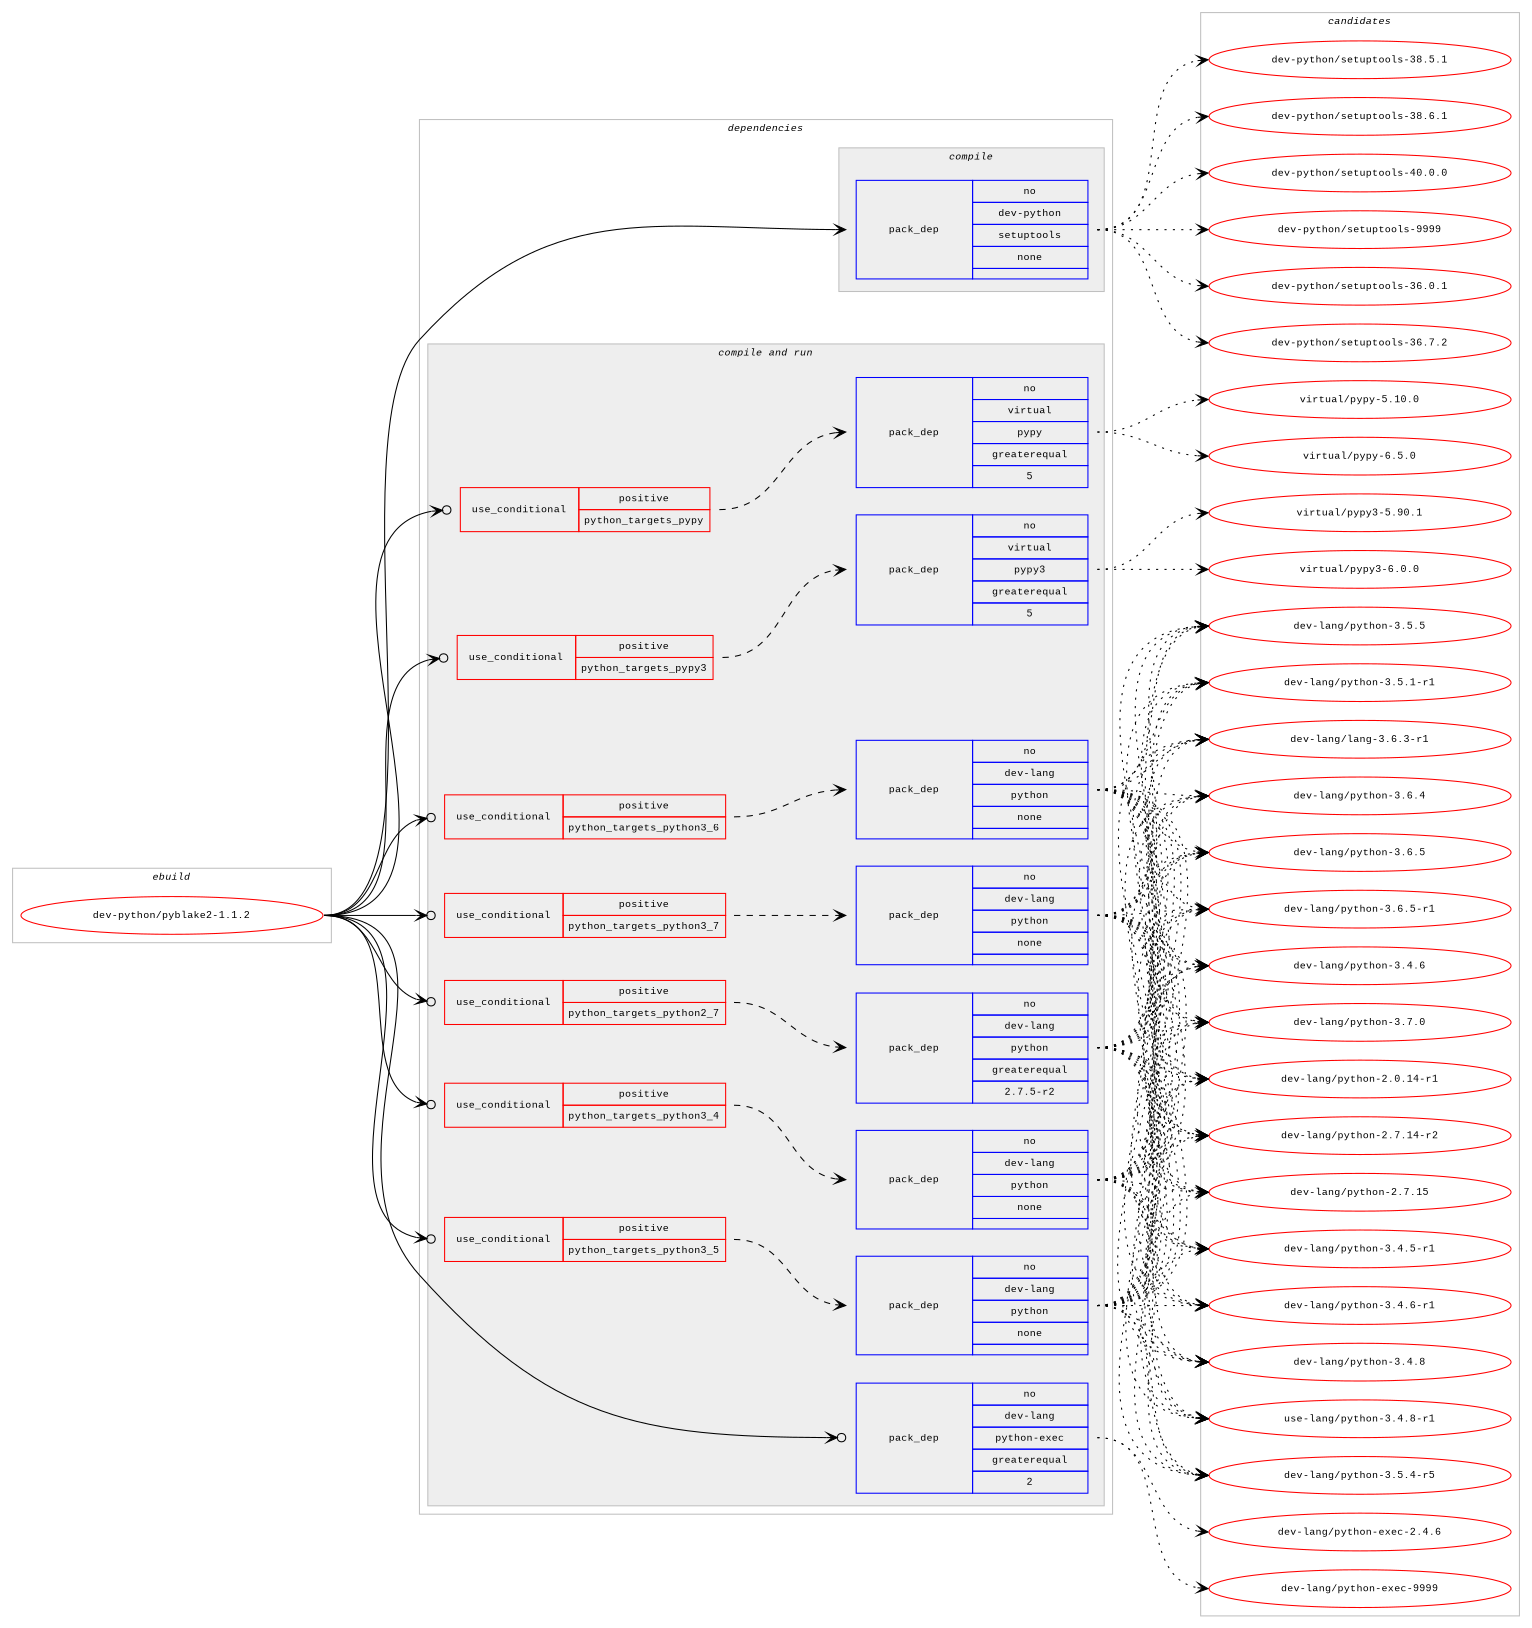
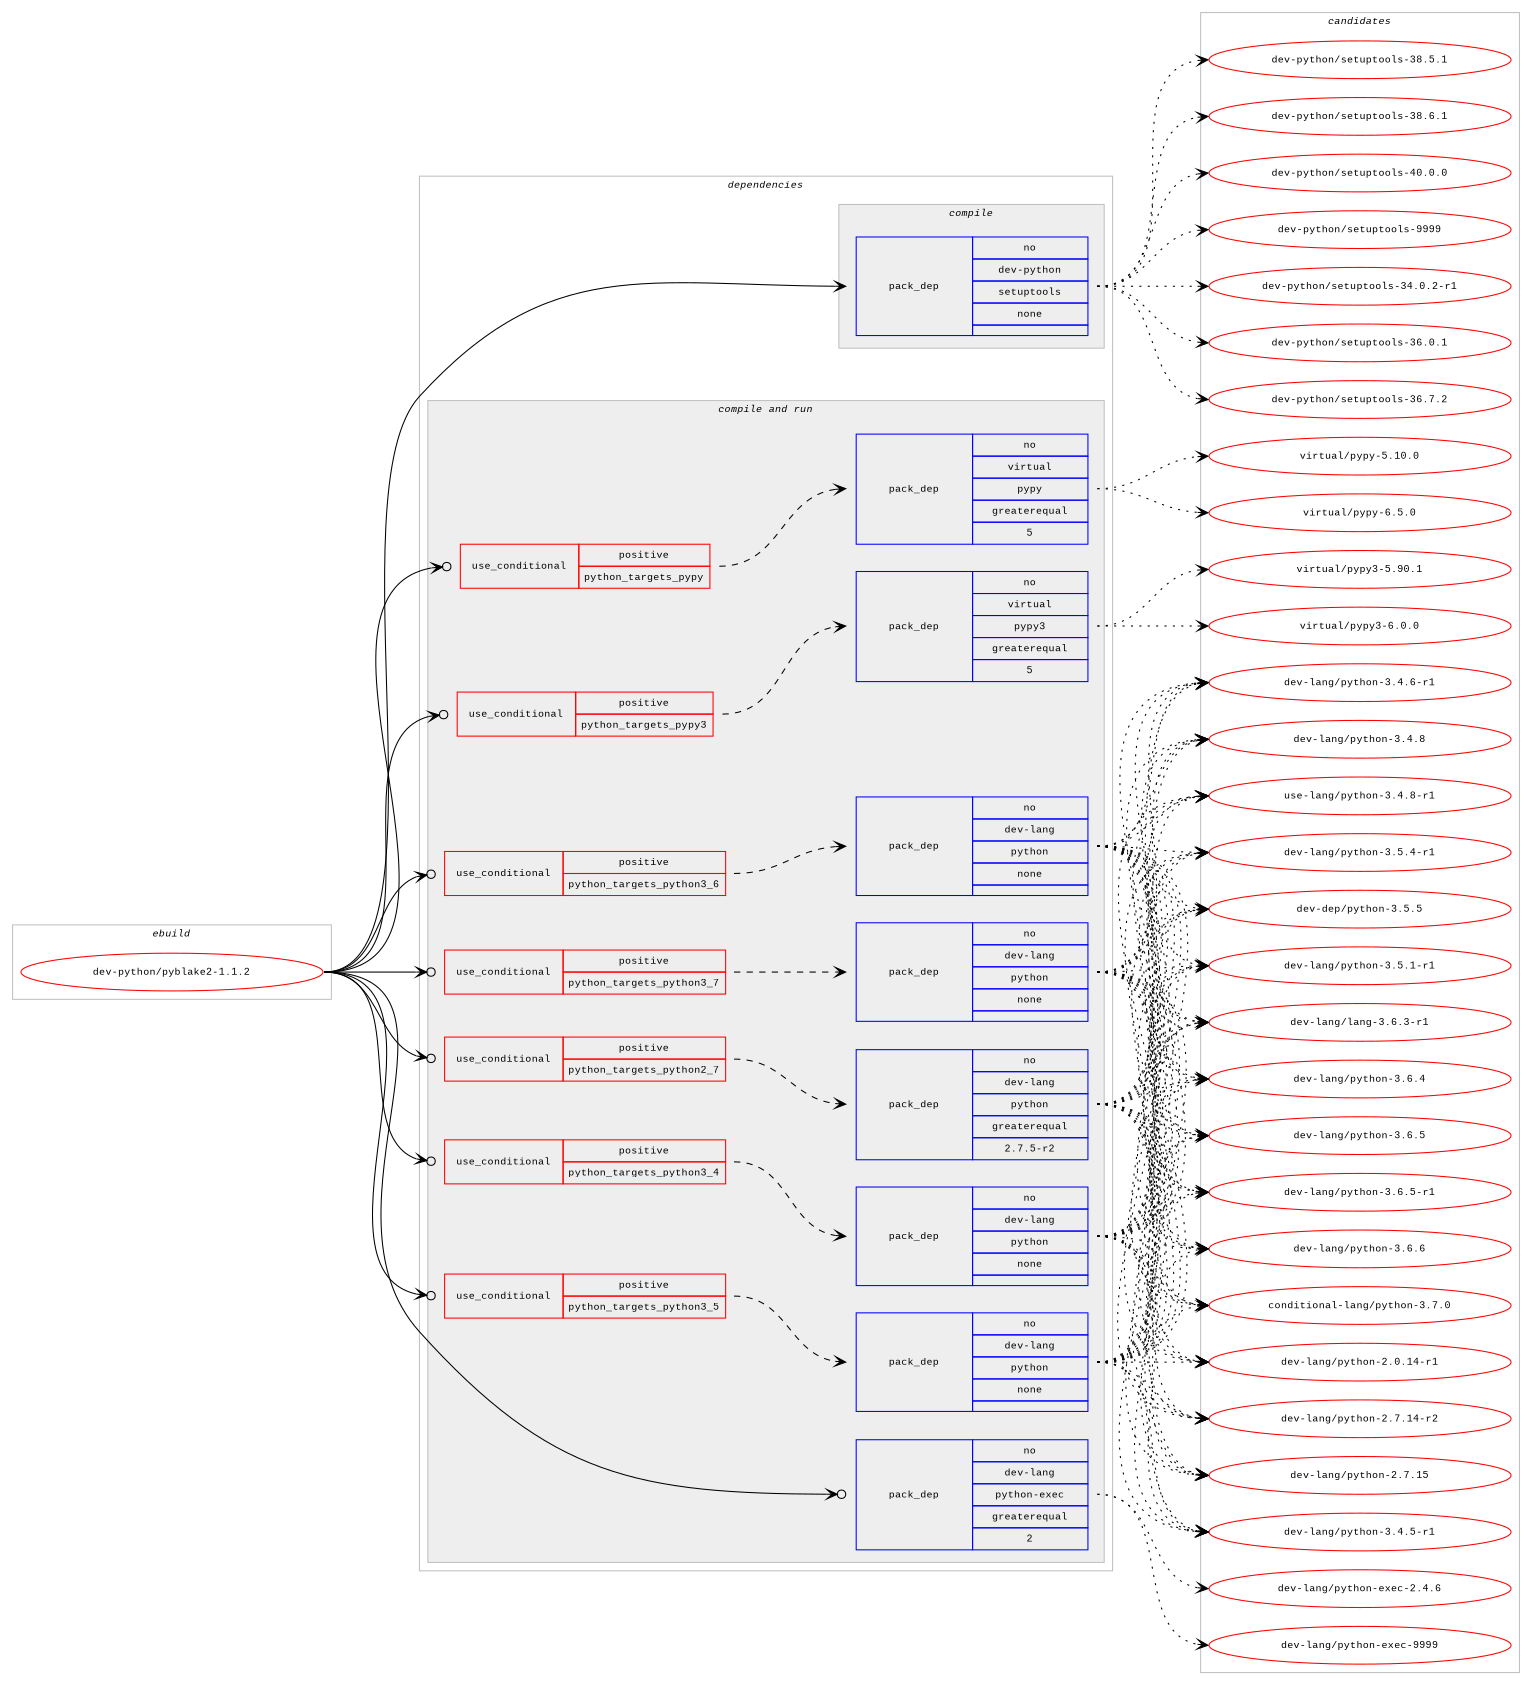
  digraph {
    compound=true
    concentrate=true
    fontname="Liberation Mono"
    fontsize=10
    newrank=true
    rankdir=LR
    ranksep=1.5
    node [color=red fontname="Liberation Mono" fontsize=10]
    edge [arrowhead=vee fontname="Liberation Mono" headport=w style=dotted tailport=e weight=100]
    n1 [label="dev-python/pyblake2-1.1.2" width=4]
    n2 [color=blue label=<<TABLE BORDER="0" CELLBORDER="1" CELLSPACING="0" CELLPADDING="4" WIDTH="220"><TR><TD ROWSPAN="6" CELLPADDING="30">pack_dep</TD></TR><TR><TD WIDTH="110">no</TD></TR><TR><TD>dev-python</TD></TR><TR><TD>setuptools</TD></TR><TR><TD>none</TD></TR><TR><TD></TD></TR></TABLE>> shape=none]
    n3 [color=blue label=<<TABLE BORDER="0" CELLBORDER="1" CELLSPACING="0" CELLPADDING="4" WIDTH="220"><TR><TD ROWSPAN="6" CELLPADDING="30">pack_dep</TD></TR><TR><TD WIDTH="110">no</TD></TR><TR><TD>virtual</TD></TR><TR><TD>pypy</TD></TR><TR><TD>greaterequal</TD></TR><TR><TD>5</TD></TR></TABLE>> shape=none]
    n4 [label=<<TABLE BORDER="0" CELLBORDER="1" CELLSPACING="0" CELLPADDING="4"><TR><TD ROWSPAN="3" CELLPADDING="10">use_conditional</TD></TR><TR><TD>positive</TD></TR><TR><TD>python_targets_pypy</TD></TR></TABLE>> shape=none]
    n5 [color=blue label=<<TABLE BORDER="0" CELLBORDER="1" CELLSPACING="0" CELLPADDING="4" WIDTH="220"><TR><TD ROWSPAN="6" CELLPADDING="30">pack_dep</TD></TR><TR><TD WIDTH="110">no</TD></TR><TR><TD>virtual</TD></TR><TR><TD>pypy3</TD></TR><TR><TD>greaterequal</TD></TR><TR><TD>5</TD></TR></TABLE>> shape=none]
    n6 [label=<<TABLE BORDER="0" CELLBORDER="1" CELLSPACING="0" CELLPADDING="4"><TR><TD ROWSPAN="3" CELLPADDING="10">use_conditional</TD></TR><TR><TD>positive</TD></TR><TR><TD>python_targets_pypy3</TD></TR></TABLE>> shape=none]
    n7 [color=blue label=<<TABLE BORDER="0" CELLBORDER="1" CELLSPACING="0" CELLPADDING="4" WIDTH="220"><TR><TD ROWSPAN="6" CELLPADDING="30">pack_dep</TD></TR><TR><TD WIDTH="110">no</TD></TR><TR><TD>dev-lang</TD></TR><TR><TD>python</TD></TR><TR><TD>greaterequal</TD></TR><TR><TD>2.7.5-r2</TD></TR></TABLE>> shape=none]
    n8 [label=<<TABLE BORDER="0" CELLBORDER="1" CELLSPACING="0" CELLPADDING="4"><TR><TD ROWSPAN="3" CELLPADDING="10">use_conditional</TD></TR><TR><TD>positive</TD></TR><TR><TD>python_targets_python2_7</TD></TR></TABLE>> shape=none]
    n9 [color=blue label=<<TABLE BORDER="0" CELLBORDER="1" CELLSPACING="0" CELLPADDING="4" WIDTH="220"><TR><TD ROWSPAN="6" CELLPADDING="30">pack_dep</TD></TR><TR><TD WIDTH="110">no</TD></TR><TR><TD>dev-lang</TD></TR><TR><TD>python</TD></TR><TR><TD>none</TD></TR><TR><TD></TD></TR></TABLE>> shape=none]
    n10 [label=<<TABLE BORDER="0" CELLBORDER="1" CELLSPACING="0" CELLPADDING="4"><TR><TD ROWSPAN="3" CELLPADDING="10">use_conditional</TD></TR><TR><TD>positive</TD></TR><TR><TD>python_targets_python3_4</TD></TR></TABLE>> shape=none]
    n11 [color=blue label=<<TABLE BORDER="0" CELLBORDER="1" CELLSPACING="0" CELLPADDING="4" WIDTH="220"><TR><TD ROWSPAN="6" CELLPADDING="30">pack_dep</TD></TR><TR><TD WIDTH="110">no</TD></TR><TR><TD>dev-lang</TD></TR><TR><TD>python</TD></TR><TR><TD>none</TD></TR><TR><TD></TD></TR></TABLE>> shape=none]
    n12 [label=<<TABLE BORDER="0" CELLBORDER="1" CELLSPACING="0" CELLPADDING="4"><TR><TD ROWSPAN="3" CELLPADDING="10">use_conditional</TD></TR><TR><TD>positive</TD></TR><TR><TD>python_targets_python3_5</TD></TR></TABLE>> shape=none]
    n13 [color=blue label=<<TABLE BORDER="0" CELLBORDER="1" CELLSPACING="0" CELLPADDING="4" WIDTH="220"><TR><TD ROWSPAN="6" CELLPADDING="30">pack_dep</TD></TR><TR><TD WIDTH="110">no</TD></TR><TR><TD>dev-lang</TD></TR><TR><TD>python</TD></TR><TR><TD>none</TD></TR><TR><TD></TD></TR></TABLE>> shape=none]
    n14 [label=<<TABLE BORDER="0" CELLBORDER="1" CELLSPACING="0" CELLPADDING="4"><TR><TD ROWSPAN="3" CELLPADDING="10">use_conditional</TD></TR><TR><TD>positive</TD></TR><TR><TD>python_targets_python3_6</TD></TR></TABLE>> shape=none]
    n15 [color=blue label=<<TABLE BORDER="0" CELLBORDER="1" CELLSPACING="0" CELLPADDING="4" WIDTH="220"><TR><TD ROWSPAN="6" CELLPADDING="30">pack_dep</TD></TR><TR><TD WIDTH="110">no</TD></TR><TR><TD>dev-lang</TD></TR><TR><TD>python</TD></TR><TR><TD>none</TD></TR><TR><TD></TD></TR></TABLE>> shape=none]
    n16 [label=<<TABLE BORDER="0" CELLBORDER="1" CELLSPACING="0" CELLPADDING="4"><TR><TD ROWSPAN="3" CELLPADDING="10">use_conditional</TD></TR><TR><TD>positive</TD></TR><TR><TD>python_targets_python3_7</TD></TR></TABLE>> shape=none]
    n17 [color=blue label=<<TABLE BORDER="0" CELLBORDER="1" CELLSPACING="0" CELLPADDING="4" WIDTH="220"><TR><TD ROWSPAN="6" CELLPADDING="30">pack_dep</TD></TR><TR><TD WIDTH="110">no</TD></TR><TR><TD>dev-lang</TD></TR><TR><TD>python-exec</TD></TR><TR><TD>greaterequal</TD></TR><TR><TD>2</TD></TR></TABLE>> shape=none]
+   n18 [label="dev-python/setuptools-34.0.2-r1" width=4]
    n19 [label="dev-python/setuptools-36.0.1" width=4]
    n20 [label="dev-python/setuptools-36.7.2" width=4]
    n21 [label="dev-python/setuptools-38.5.1" width=4]
    n22 [label="dev-python/setuptools-38.6.1" width=4]
    n23 [label="dev-python/setuptools-40.0.0" width=4]
    n24 [label="dev-python/setuptools-9999" width=4]
    n25 [label="virtual/pypy-5.10.0" width=4]
    n26 [label="virtual/pypy-6.5.0" width=4]
    n27 [label="virtual/pypy3-5.90.1" width=4]
    n28 [label="virtual/pypy3-6.0.0" width=4]
    n29 [label="dev-lang/python-2.0.14-r1" width=4]
    n30 [label="dev-lang/python-2.7.14-r2" width=4]
    n31 [label="dev-lang/python-2.7.15" width=4]
    n32 [label="dev-lang/python-3.4.5-r1" width=4]
    n33 [label="dev-lang/python-3.4.6-r1" width=4]
    n34 [label="dev-lang/python-3.4.8" width=4]
    n35 [label="use-lang/python-3.4.8-r1" width=4]
-   n36 [label="dev-lang/python-3.5.4-r5" width=4]
-   n37 [label="dev-lang/python-3.5.5" width=4]
+   n36 [label="dev-lang/python-3.5.4-r1" width=4]
+   n37 [label="dev-dep/python-3.5.5" width=4]
    n38 [label="dev-lang/python-3.5.1-r1" width=4]
    n39 [label="dev-lang/lang-3.6.3-r1" width=4]
    n40 [label="dev-lang/python-3.6.4" width=4]
    n41 [label="dev-lang/python-3.6.5" width=4]
    n42 [label="dev-lang/python-3.6.5-r1" width=4]
-   n43 [label="dev-lang/python-3.4.6" width=4]
-   n44 [label="dev-lang/python-3.7.0" width=4]
+   n43 [label="dev-lang/python-3.6.6" width=4]
+   n44 [label="conditional-lang/python-3.7.0" width=4]
    n45 [label="dev-lang/python-exec-2.4.6" width=4]
    n46 [label="dev-lang/python-exec-9999" width=4]
    subgraph cluster_1 {
      color=gray
      label=<<i>ebuild</i>>
      rank=same
      n1
    }
    subgraph cluster_2 {
      color=gray
      label=<<i>dependencies</i>>
      subgraph cluster_3 {
        color=gray
        fillcolor="#eeeeee"
        label=<<i>compile</i>>
        style=filled
        subgraph sub_4 {
          color=gray
          fillcolor="#eeeeee"
          label=<<i>compile</i>>
          style=filled
          n2
        }
      }
      subgraph cluster_5 {
        color=gray
        fillcolor="#eeeeee"
        label=<<i>compile and run</i>>
        style=filled
        subgraph sub_6 {
          color=gray
          fillcolor="#eeeeee"
          label=<<i>compile and run</i>>
          style=filled
          n4
          subgraph sub_7 {
            color=gray
            fillcolor="#eeeeee"
            label=<<i>compile and run</i>>
            style=filled
            n3
          }
        }
        subgraph sub_8 {
          color=gray
          fillcolor="#eeeeee"
          label=<<i>compile and run</i>>
          style=filled
          n6
          subgraph sub_9 {
            color=gray
            fillcolor="#eeeeee"
            label=<<i>compile and run</i>>
            style=filled
            n5
          }
        }
        subgraph sub_10 {
          color=gray
          fillcolor="#eeeeee"
          label=<<i>compile and run</i>>
          style=filled
          n8
          subgraph sub_11 {
            color=gray
            fillcolor="#eeeeee"
            label=<<i>compile and run</i>>
            style=filled
            n7
          }
        }
        subgraph sub_12 {
          color=gray
          fillcolor="#eeeeee"
          label=<<i>compile and run</i>>
          style=filled
          n10
          subgraph sub_13 {
            color=gray
            fillcolor="#eeeeee"
            label=<<i>compile and run</i>>
            style=filled
            n9
          }
        }
        subgraph sub_14 {
          color=gray
          fillcolor="#eeeeee"
          label=<<i>compile and run</i>>
          style=filled
          n12
          subgraph sub_15 {
            color=gray
            fillcolor="#eeeeee"
            label=<<i>compile and run</i>>
            style=filled
            n11
          }
        }
        subgraph sub_16 {
          color=gray
          fillcolor="#eeeeee"
          label=<<i>compile and run</i>>
          style=filled
          n14
          subgraph sub_17 {
            color=gray
            fillcolor="#eeeeee"
            label=<<i>compile and run</i>>
            style=filled
            n13
          }
        }
        subgraph sub_18 {
          color=gray
          fillcolor="#eeeeee"
          label=<<i>compile and run</i>>
          style=filled
          n16
          subgraph sub_19 {
            color=gray
            fillcolor="#eeeeee"
            label=<<i>compile and run</i>>
            style=filled
            n15
          }
        }
        subgraph sub_20 {
          color=gray
          fillcolor="#eeeeee"
          label=<<i>compile and run</i>>
          style=filled
          n17
        }
      }
      subgraph cluster_21 {
        color=gray
        fillcolor="#eeeeee"
        label=<<i>run</i>>
        style=filled
      }
    }
    subgraph cluster_22 {
      color=gray
      label=<<i>candidates</i>>
      rank=same
      subgraph sub_23 {
        color=black
        label=<<i>candidates</i>>
        nodesep=1
        rank=same
+       n18
        n19
        n20
        n21
        n22
        n23
        n24
      }
      subgraph sub_24 {
        color=black
        label=<<i>candidates</i>>
        nodesep=1
        rank=same
        n25
        n26
      }
      subgraph sub_25 {
        color=black
        label=<<i>candidates</i>>
        nodesep=1
        rank=same
        n27
        n28
      }
      subgraph sub_26 {
        color=black
        label=<<i>candidates</i>>
        nodesep=1
        rank=same
        n29
        n30
        n31
        n32
        n33
        n34
        n35
        n36
        n37
        n38
        n39
        n40
        n41
        n42
        n43
        n44
      }
      subgraph sub_27 {
        color=black
        label=<<i>candidates</i>>
        nodesep=1
        rank=same
        n29
        n30
        n31
        n32
        n33
        n34
        n35
        n36
        n37
        n38
        n39
        n40
        n41
        n42
        n43
        n44
      }
      subgraph sub_28 {
        color=black
        label=<<i>candidates</i>>
        nodesep=1
        rank=same
        n29
        n30
        n31
        n32
        n33
        n34
        n35
        n36
        n37
        n38
        n39
        n40
        n41
        n42
        n43
        n44
      }
      subgraph sub_29 {
        color=black
        label=<<i>candidates</i>>
        nodesep=1
        rank=same
        n29
        n30
        n31
        n32
        n33
        n34
        n35
        n36
        n37
        n38
        n39
        n40
        n41
        n42
        n43
        n44
      }
      subgraph sub_30 {
        color=black
        label=<<i>candidates</i>>
        nodesep=1
        rank=same
        n29
        n30
        n31
        n32
        n33
        n34
        n35
        n36
        n37
        n38
        n39
        n40
        n41
        n42
        n43
        n44
      }
      subgraph sub_31 {
        color=black
        label=<<i>candidates</i>>
        nodesep=1
        rank=same
        n45
        n46
      }
    }
    n1 -> n2 [style=solid weight=20]
    n1 -> n4 [arrowhead=odotvee style=solid weight=20]
    n1 -> n6 [arrowhead=odotvee style=solid weight=20]
    n1 -> n8 [arrowhead=odotvee style=solid weight=20]
    n1 -> n10 [arrowhead=odotvee style=solid weight=20]
    n1 -> n12 [arrowhead=odotvee style=solid weight=20]
    n1 -> n14 [arrowhead=odotvee style=solid weight=20]
    n1 -> n16 [arrowhead=odotvee style=solid weight=20]
    n1 -> n17 [arrowhead=odotvee style=solid weight=20]
+   n2 -> n18
    n2 -> n19
    n2 -> n20
    n2 -> n21
    n2 -> n22
    n2 -> n23
    n2 -> n24
    n3 -> n25
    n3 -> n26
    n4 -> n3 [style=dashed weight=20]
    n5 -> n27
    n5 -> n28
    n6 -> n5 [style=dashed weight=20]
    n7 -> n29
    n7 -> n30
    n7 -> n31
    n7 -> n32
    n7 -> n33
    n7 -> n34
    n7 -> n35
    n7 -> n36
    n7 -> n37
    n7 -> n38
    n7 -> n39
    n7 -> n40
    n7 -> n41
    n7 -> n42
    n7 -> n43
    n7 -> n44
    n8 -> n7 [style=dashed weight=20]
    n9 -> n29
    n9 -> n30
    n9 -> n31
    n9 -> n32
    n9 -> n33
    n9 -> n34
    n9 -> n35
    n9 -> n36
    n9 -> n37
    n9 -> n38
    n9 -> n39
    n9 -> n40
    n9 -> n41
    n9 -> n42
    n9 -> n43
    n9 -> n44
    n10 -> n9 [style=dashed weight=20]
    n11 -> n29
    n11 -> n30
    n11 -> n31
    n11 -> n32
    n11 -> n33
    n11 -> n34
    n11 -> n35
    n11 -> n36
    n11 -> n37
    n11 -> n38
    n11 -> n39
    n11 -> n40
    n11 -> n41
    n11 -> n42
    n11 -> n43
    n11 -> n44
    n12 -> n11 [style=dashed weight=20]
    n13 -> n29
    n13 -> n30
    n13 -> n31
    n13 -> n32
    n13 -> n33
    n13 -> n34
    n13 -> n35
    n13 -> n36
    n13 -> n37
    n13 -> n38
    n13 -> n39
    n13 -> n40
    n13 -> n41
    n13 -> n42
    n13 -> n43
    n13 -> n44
    n14 -> n13 [style=dashed weight=20]
    n15 -> n29
    n15 -> n30
    n15 -> n31
    n15 -> n32
    n15 -> n33
    n15 -> n34
    n15 -> n35
    n15 -> n36
    n15 -> n37
    n15 -> n38
    n15 -> n39
    n15 -> n40
    n15 -> n41
    n15 -> n42
    n15 -> n43
    n15 -> n44
    n16 -> n15 [style=dashed weight=20]
    n17 -> n45
    n17 -> n46
  }
